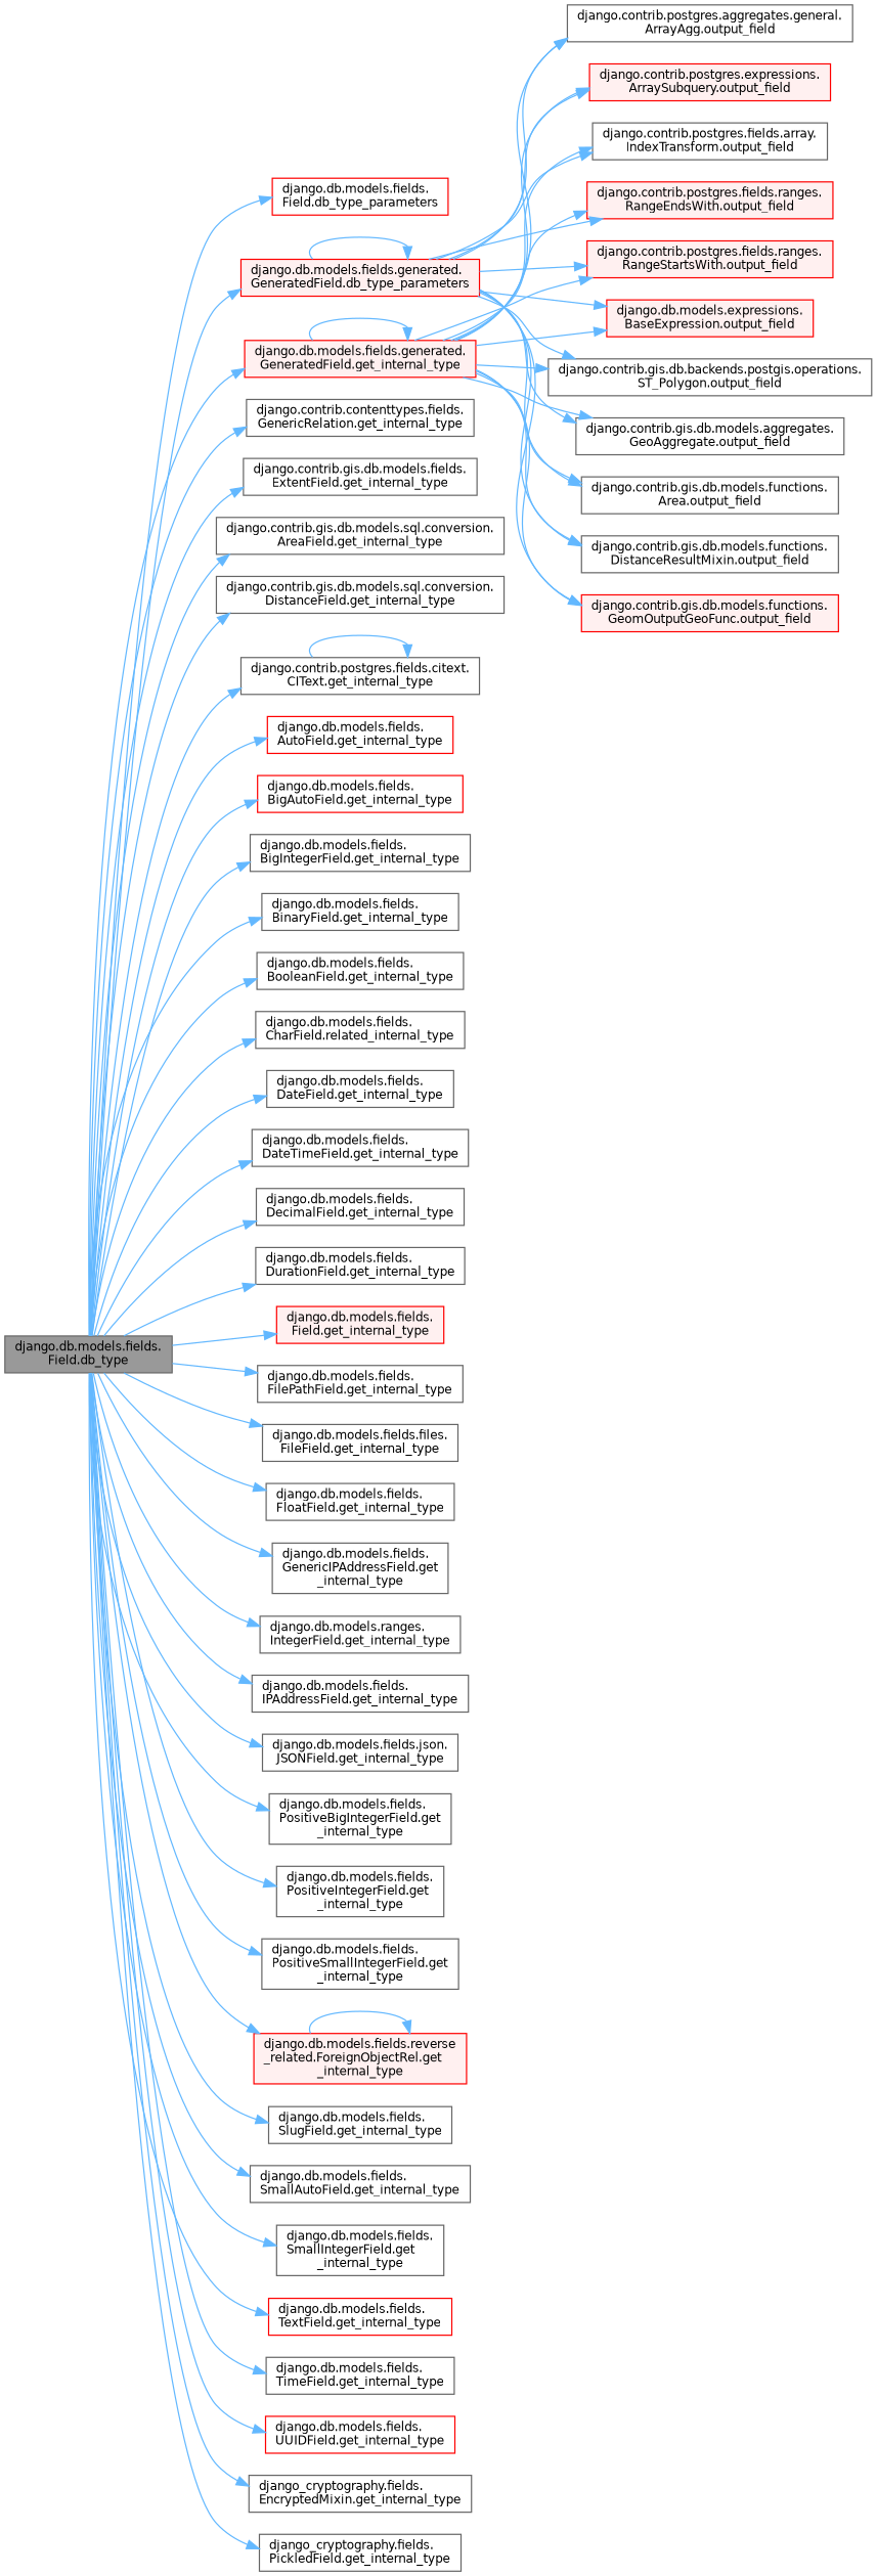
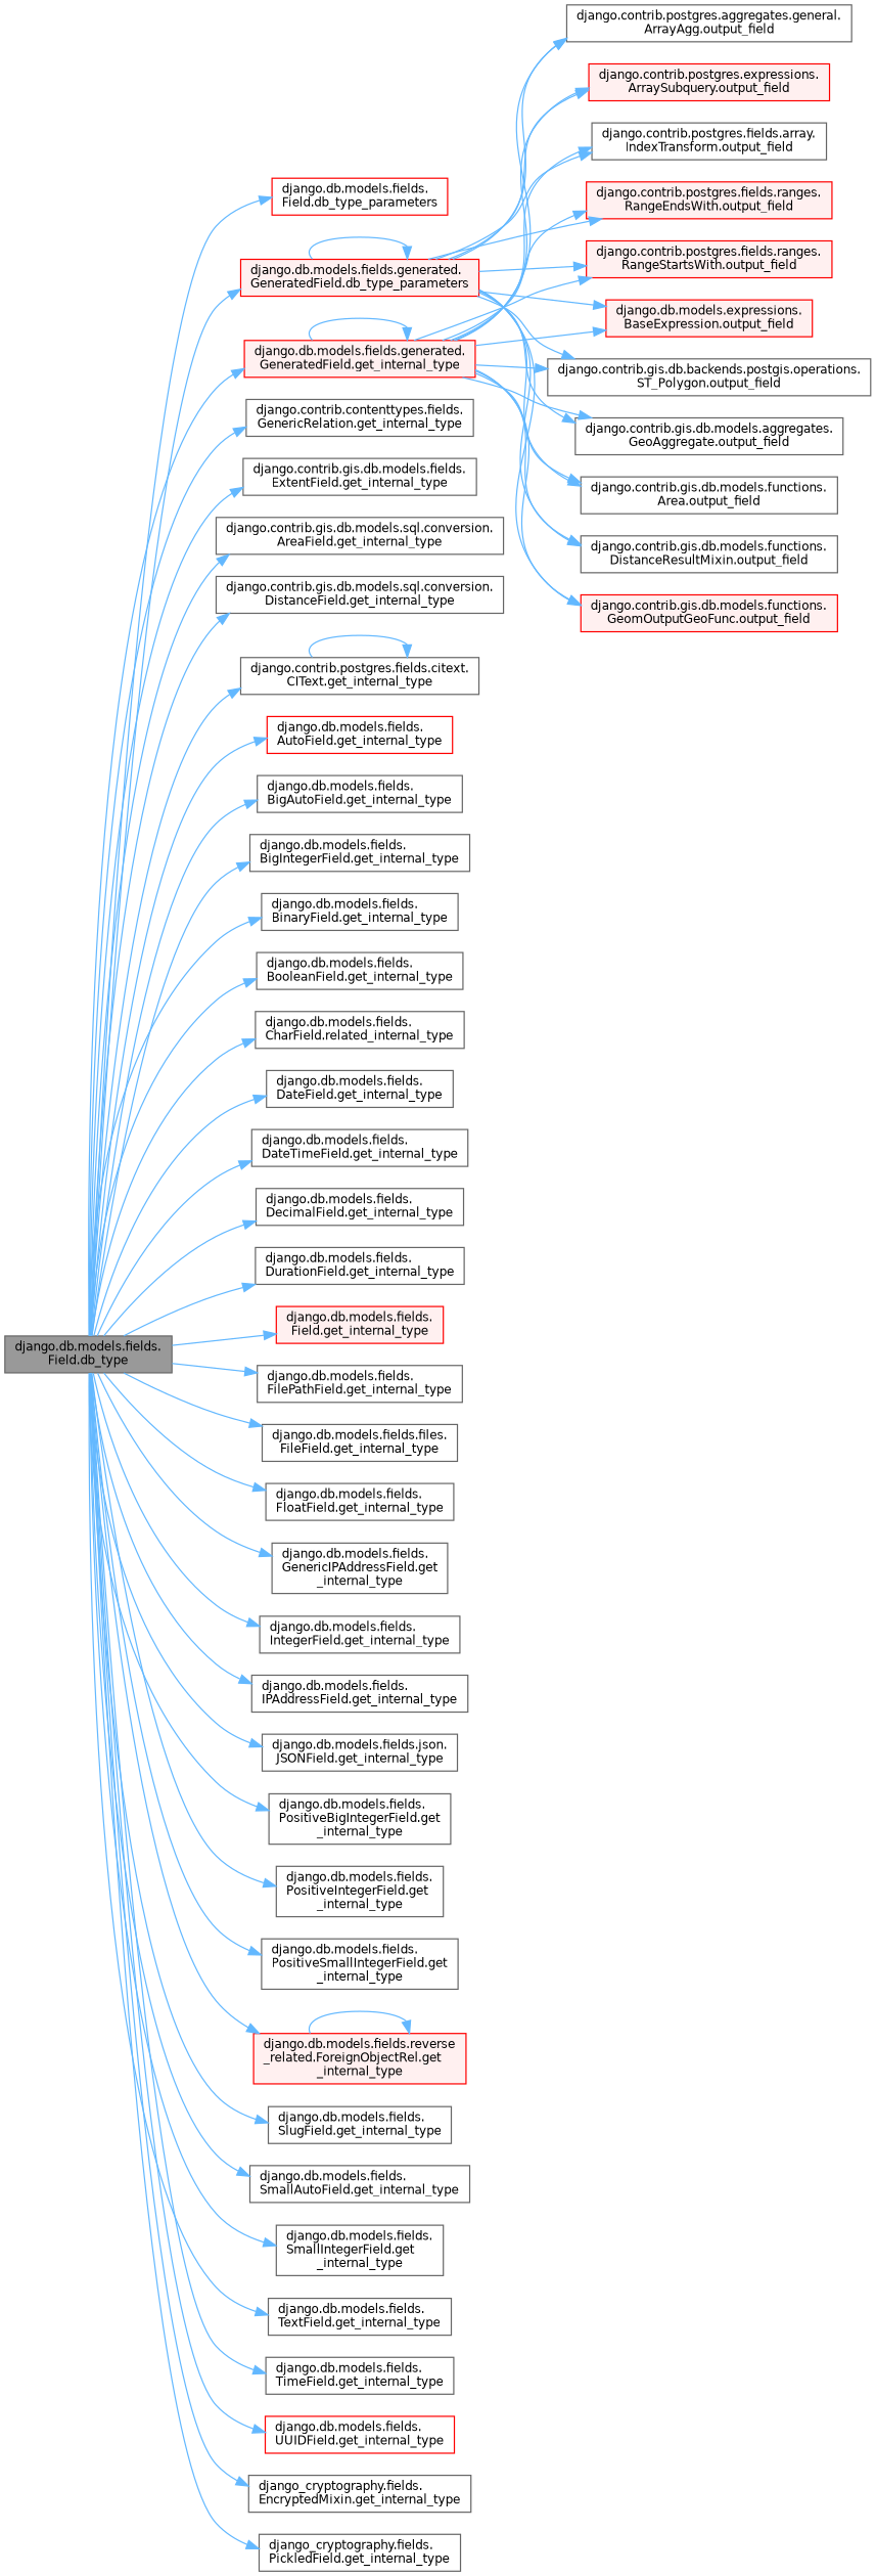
  digraph {
    rankdir=LR
    node [color=grey40 fillcolor=white fontname=Helvetica fontsize=10 shape=box style=filled]
    edge [color=steelblue1 fontname=Helvetica fontsize=10 labelfontname=Helvetica labelfontsize=10 style=solid]
    n1 [color=gray40 fillcolor=grey60 fontcolor=black height=0.2 label="django.db.models.fields.\lField.db_type" width=0.4]
    n2 [color=red height=0.2 label="django.db.models.fields.\lField.db_type_parameters" width=0.4]
    n3 [color=red fillcolor="#FFF0F0" height=0.2 label="django.db.models.fields.generated.\lGeneratedField.db_type_parameters" width=0.4]
    n4 [height=0.2 label="django.contrib.contenttypes.fields.\lGenericRelation.get_internal_type" width=0.4]
    n5 [height=0.2 label="django.contrib.gis.db.models.fields.\lExtentField.get_internal_type" width=0.4]
    n6 [height=0.2 label="django.contrib.gis.db.models.sql.conversion.\lAreaField.get_internal_type" width=0.4]
    n7 [height=0.2 label="django.contrib.gis.db.models.sql.conversion.\lDistanceField.get_internal_type" width=0.4]
    n8 [height=0.2 label="django.contrib.postgres.fields.citext.\lCIText.get_internal_type" width=0.4]
    n9 [color=red height=0.2 label="django.db.models.fields.\lAutoField.get_internal_type" width=0.4]
-   n10 [color=red height=0.2 label="django.db.models.fields.\lBigAutoField.get_internal_type" width=0.4]
+   n10 [height=0.2 label="django.db.models.fields.\lBigAutoField.get_internal_type" width=0.4]
    n11 [height=0.2 label="django.db.models.fields.\lBigIntegerField.get_internal_type" width=0.4]
    n12 [height=0.2 label="django.db.models.fields.\lBinaryField.get_internal_type" width=0.4]
    n13 [height=0.2 label="django.db.models.fields.\lBooleanField.get_internal_type" width=0.4]
    n14 [height=0.2 label="django.db.models.fields.\lCharField.related_internal_type" width=0.4]
    n15 [height=0.2 label="django.db.models.fields.\lDateField.get_internal_type" width=0.4]
    n16 [height=0.2 label="django.db.models.fields.\lDateTimeField.get_internal_type" width=0.4]
    n17 [height=0.2 label="django.db.models.fields.\lDecimalField.get_internal_type" width=0.4]
    n18 [height=0.2 label="django.db.models.fields.\lDurationField.get_internal_type" width=0.4]
    n19 [color=red fillcolor="#FFF0F0" height=0.2 label="django.db.models.fields.\lField.get_internal_type" width=0.4]
    n20 [height=0.2 label="django.db.models.fields.\lFilePathField.get_internal_type" width=0.4]
    n21 [height=0.2 label="django.db.models.fields.files.\lFileField.get_internal_type" width=0.4]
    n22 [height=0.2 label="django.db.models.fields.\lFloatField.get_internal_type" width=0.4]
    n23 [color=red fillcolor="#FFF0F0" height=0.2 label="django.db.models.fields.generated.\lGeneratedField.get_internal_type" width=0.4]
    n24 [height=0.2 label="django.db.models.fields.\lGenericIPAddressField.get\l_internal_type" width=0.4]
-   n25 [height=0.2 label="django.db.models.ranges.\lIntegerField.get_internal_type" width=0.4]
+   n25 [height=0.2 label="django.db.models.fields.\lIntegerField.get_internal_type" width=0.4]
    n26 [height=0.2 label="django.db.models.fields.\lIPAddressField.get_internal_type" width=0.4]
    n27 [height=0.2 label="django.db.models.fields.json.\lJSONField.get_internal_type" width=0.4]
    n28 [height=0.2 label="django.db.models.fields.\lPositiveBigIntegerField.get\l_internal_type" width=0.4]
    n29 [height=0.2 label="django.db.models.fields.\lPositiveIntegerField.get\l_internal_type" width=0.4]
    n30 [height=0.2 label="django.db.models.fields.\lPositiveSmallIntegerField.get\l_internal_type" width=0.4]
    n31 [color=red fillcolor="#FFF0F0" height=0.2 label="django.db.models.fields.reverse\l_related.ForeignObjectRel.get\l_internal_type" width=0.4]
    n32 [height=0.2 label="django.db.models.fields.\lSlugField.get_internal_type" width=0.4]
    n33 [height=0.2 label="django.db.models.fields.\lSmallAutoField.get_internal_type" width=0.4]
    n34 [height=0.2 label="django.db.models.fields.\lSmallIntegerField.get\l_internal_type" width=0.4]
-   n35 [color=red height=0.2 label="django.db.models.fields.\lTextField.get_internal_type" width=0.4]
+   n35 [height=0.2 label="django.db.models.fields.\lTextField.get_internal_type" width=0.4]
    n36 [height=0.2 label="django.db.models.fields.\lTimeField.get_internal_type" width=0.4]
    n37 [color=red height=0.2 label="django.db.models.fields.\lUUIDField.get_internal_type" width=0.4]
    n38 [height=0.2 label="django_cryptography.fields.\lEncryptedMixin.get_internal_type" width=0.4]
    n39 [height=0.2 label="django_cryptography.fields.\lPickledField.get_internal_type" width=0.4]
    n40 [height=0.2 label="django.contrib.gis.db.backends.postgis.operations.\lST_Polygon.output_field" width=0.4]
    n41 [height=0.2 label="django.contrib.gis.db.models.aggregates.\lGeoAggregate.output_field" width=0.4]
    n42 [height=0.2 label="django.contrib.gis.db.models.functions.\lArea.output_field" width=0.4]
    n43 [height=0.2 label="django.contrib.gis.db.models.functions.\lDistanceResultMixin.output_field" width=0.4]
    n44 [color=red fillcolor="#FFF0F0" height=0.2 label="django.contrib.gis.db.models.functions.\lGeomOutputGeoFunc.output_field" width=0.4]
    n45 [height=0.2 label="django.contrib.postgres.aggregates.general.\lArrayAgg.output_field" width=0.4]
    n46 [color=red fillcolor="#FFF0F0" height=0.2 label="django.contrib.postgres.expressions.\lArraySubquery.output_field" width=0.4]
    n47 [height=0.2 label="django.contrib.postgres.fields.array.\lIndexTransform.output_field" width=0.4]
    n48 [color=red fillcolor="#FFF0F0" height=0.2 label="django.contrib.postgres.fields.ranges.\lRangeEndsWith.output_field" width=0.4]
    n49 [color=red fillcolor="#FFF0F0" height=0.2 label="django.contrib.postgres.fields.ranges.\lRangeStartsWith.output_field" width=0.4]
    n50 [color=red fillcolor="#FFF0F0" height=0.2 label="django.db.models.expressions.\lBaseExpression.output_field" width=0.4]
    n1 -> n2
    n1 -> n3
    n1 -> n4
    n1 -> n5
    n1 -> n6
    n1 -> n7
    n1 -> n8
    n1 -> n9
    n1 -> n10
    n1 -> n11
    n1 -> n12
    n1 -> n13
    n1 -> n14
    n1 -> n15
    n1 -> n16
    n1 -> n17
    n1 -> n18
    n1 -> n19
    n1 -> n20
    n1 -> n21
    n1 -> n22
    n1 -> n23
    n1 -> n24
    n1 -> n25
    n1 -> n26
    n1 -> n27
    n1 -> n28
    n1 -> n29
    n1 -> n30
    n1 -> n31
    n1 -> n32
    n1 -> n33
    n1 -> n34
    n1 -> n35
    n1 -> n36
    n1 -> n37
    n1 -> n38
    n1 -> n39
    n3 -> n3
    n3 -> n40
    n3 -> n41
    n3 -> n42
    n3 -> n43
    n3 -> n44
    n3 -> n45
    n3 -> n46
    n3 -> n47
    n3 -> n48
    n3 -> n49
    n3 -> n50
    n8 -> n8
    n23 -> n23
    n23 -> n40
    n23 -> n41
    n23 -> n42
    n23 -> n43
    n23 -> n44
    n23 -> n45
    n23 -> n46
    n23 -> n47
    n23 -> n48
    n23 -> n49
    n23 -> n50
    n31 -> n31
  }
